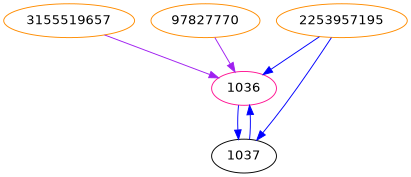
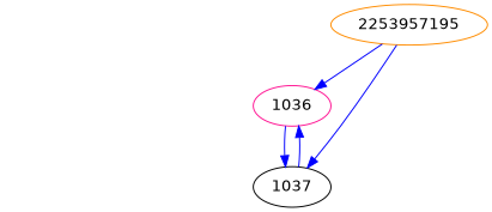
  strict digraph {
    fontname="DejaVu Sans"
    node [color=darkorange fontname="DejaVu Sans"]
    edge [color=blue fontname="DejaVu Sans"]
    1036 [color=deeppink]
-   3155519657
    1037 [color=black]
    n4 [label=2253957195]
-   97827770
    1036 -> 1037
-   3155519657 -> 1036 [color=purple]
    1037 -> 1036
    n4 -> 1036
    n4 -> 1037
-   97827770 -> 1036 [color=purple]
  }
